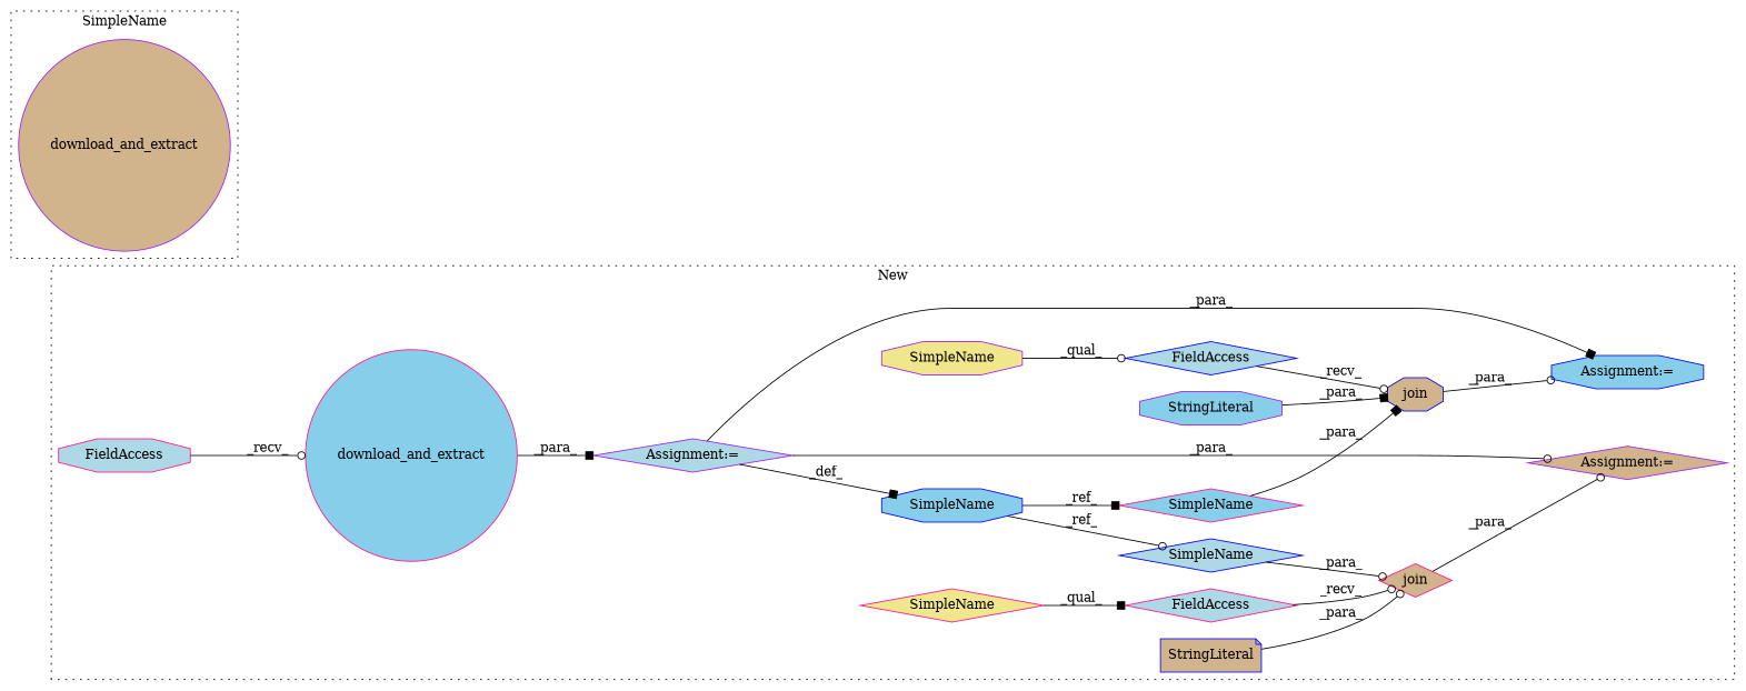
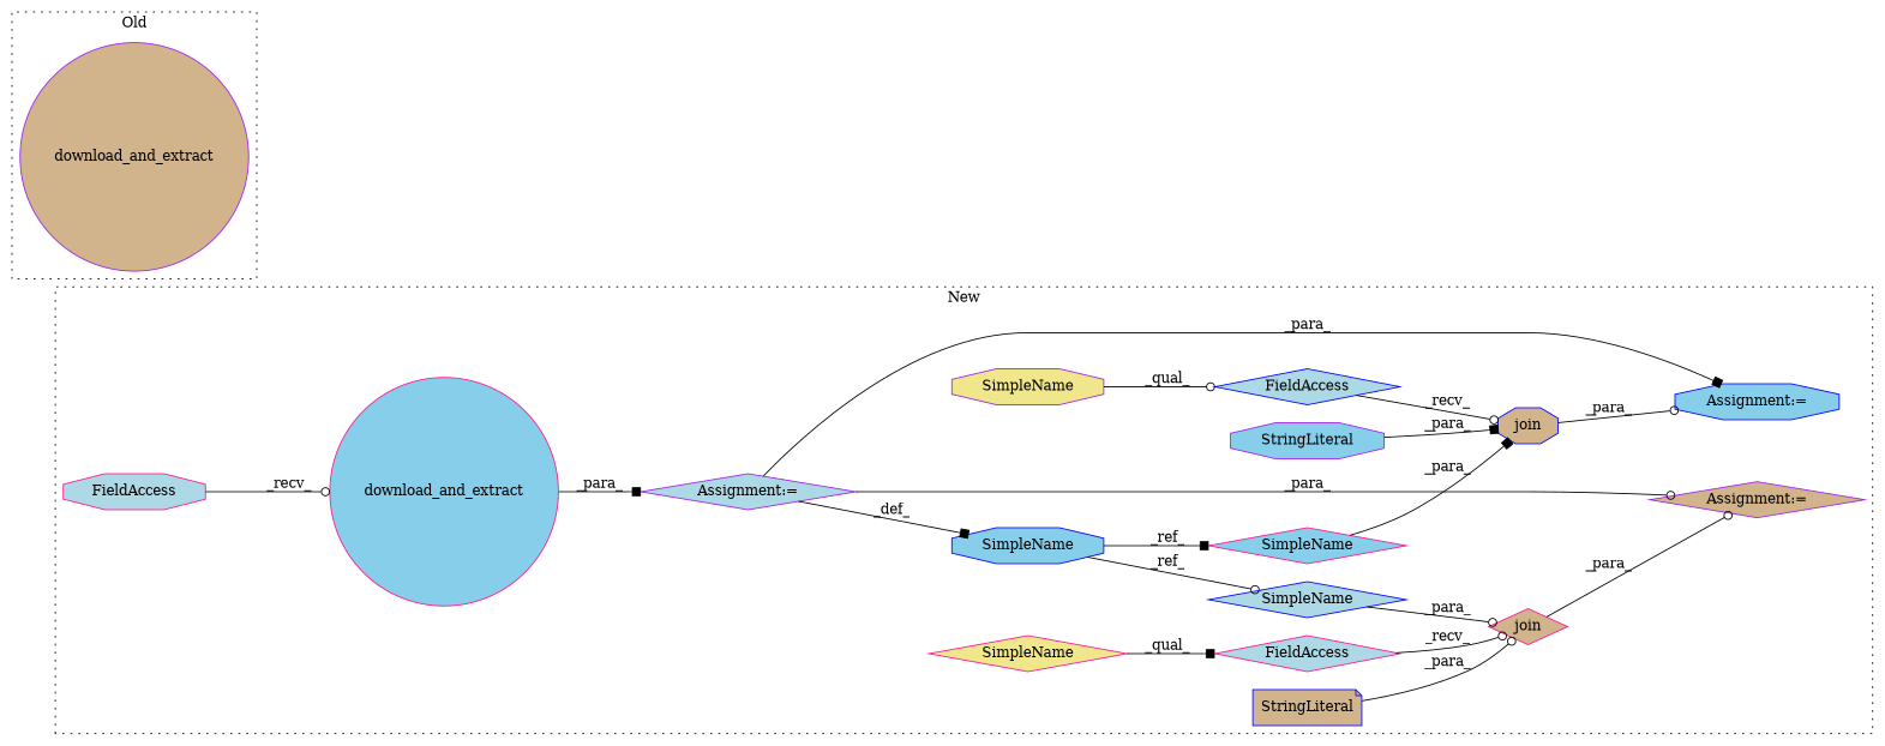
  digraph {
    rankdir=LR
    node [a=42 l=8 s=996 shape=diamond style=filled fillcolor=tan color=blue]
    edge [arrowhead=odot]
    n1 [a=32 l="5,1" label=join s="1004,1047" shape=octagon]
    n2 [a=22 l=7 label=FieldAccess fillcolor=lightblue]
    n3 [a=22 l=7 label=FieldAccess s=929 fillcolor=lightblue color=deeppink]
    n4 [a=32 l=22 label=download_and_extract s=893 shape=circle fillcolor=skyblue color=deeppink]
    n5 [a=22 l=30 label=FieldAccess s=862 shape=octagon fillcolor=lightblue color=deeppink]
    n6 [label=SimpleName s=853 shape=octagon fillcolor=skyblue]
    n7 [a=32 l="5,1" label=join s="937,980" color=deeppink]
    n8 [a=7 l=1 label="Assignment:=" s=861 fillcolor=lightblue color=purple]
    n9 [a=7 l=1 label="Assignment:=" s=995 shape=octagon fillcolor=skyblue]
    n10 [a=7 l=1 label="Assignment:=" s=928 color=purple]
    n11 [a=45 l=29 label=StringLiteral s=1018 shape=octagon fillcolor=skyblue color=purple]
    n12 [a=45 l=29 label=StringLiteral s=951 shape=note]
    n13 [label=SimpleName s=942 fillcolor=lightblue]
    n14 [label=SimpleName s=1009 fillcolor=skyblue color=deeppink]
    n15 [l=2 label=SimpleName shape=octagon fillcolor=khaki color=purple]
    n16 [l=2 label=SimpleName s=929 fillcolor=khaki color=deeppink]
    n17 [a=32 l=22 label=download_and_extract s=850 shape=circle color=purple]
    subgraph cluster_1 {
      label=New
      style=dotted
      n1
      n2
      n3
      n4
      n5
      n6
      n7
      n8
      n9
      n10
      n11
      n12
      n13
      n14
      n15
      n16
    }
    subgraph cluster_2 {
-     label=SimpleName
+     label=Old
      style=dotted
      n17
    }
    n1 -> n9 [label=_para_]
    n2 -> n1 [label=_recv_]
    n3 -> n7 [label=_recv_]
    n4 -> n8 [label=_para_ arrowhead=box]
    n5 -> n4 [label=_recv_]
    n6 -> n13 [label=_ref_]
    n6 -> n14 [label=_ref_ arrowhead=box]
    n7 -> n10 [label=_para_]
    n8 -> n6 [label=_def_ arrowhead=box]
    n8 -> n9 [label=_para_ arrowhead=box]
    n8 -> n10 [label=_para_]
    n11 -> n1 [label=_para_ arrowhead=box]
    n12 -> n7 [label=_para_]
    n13 -> n7 [label=_para_]
    n14 -> n1 [label=_para_ arrowhead=box]
    n15 -> n2 [label=_qual_]
    n16 -> n3 [label=_qual_ arrowhead=box]
  }
